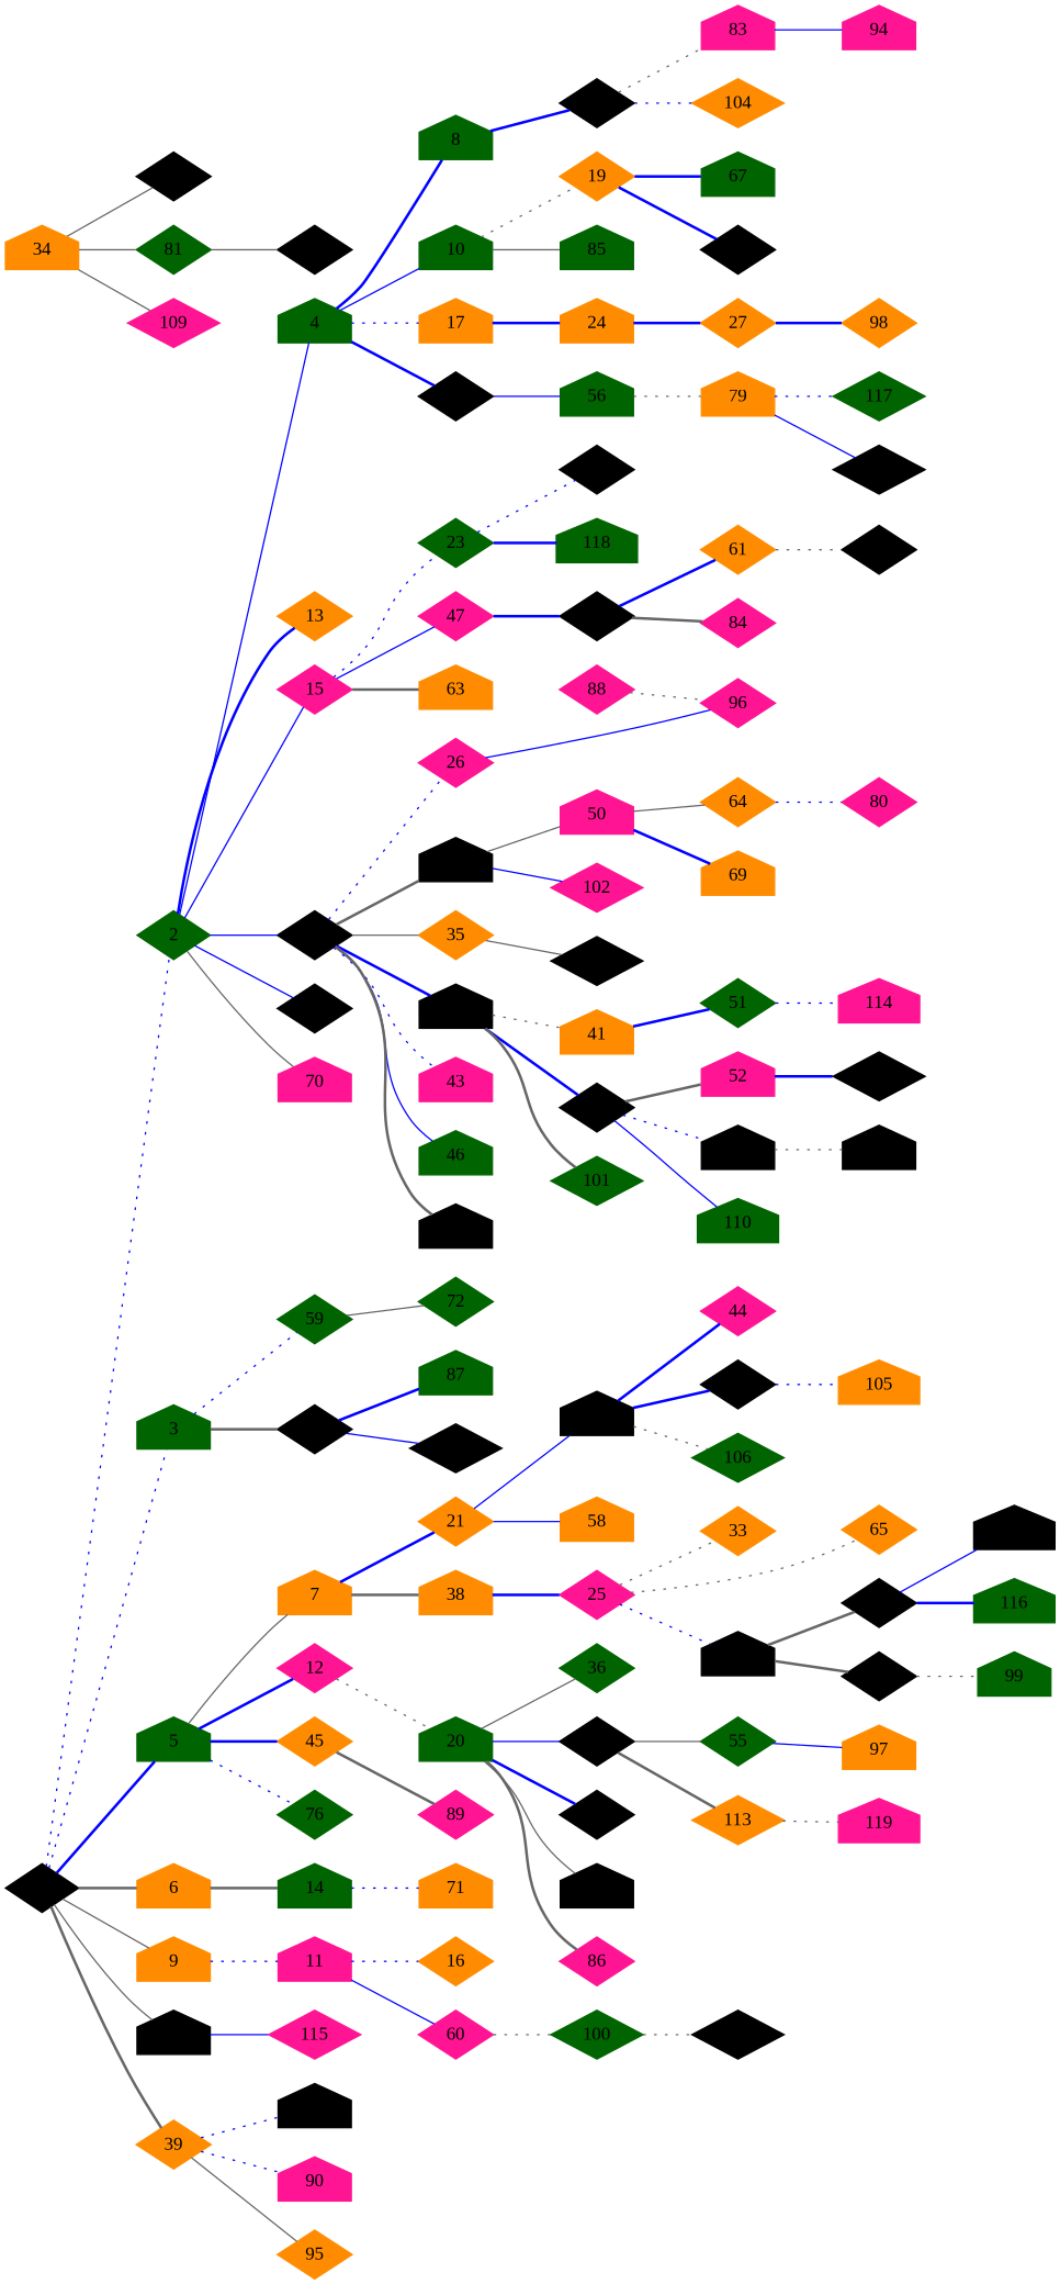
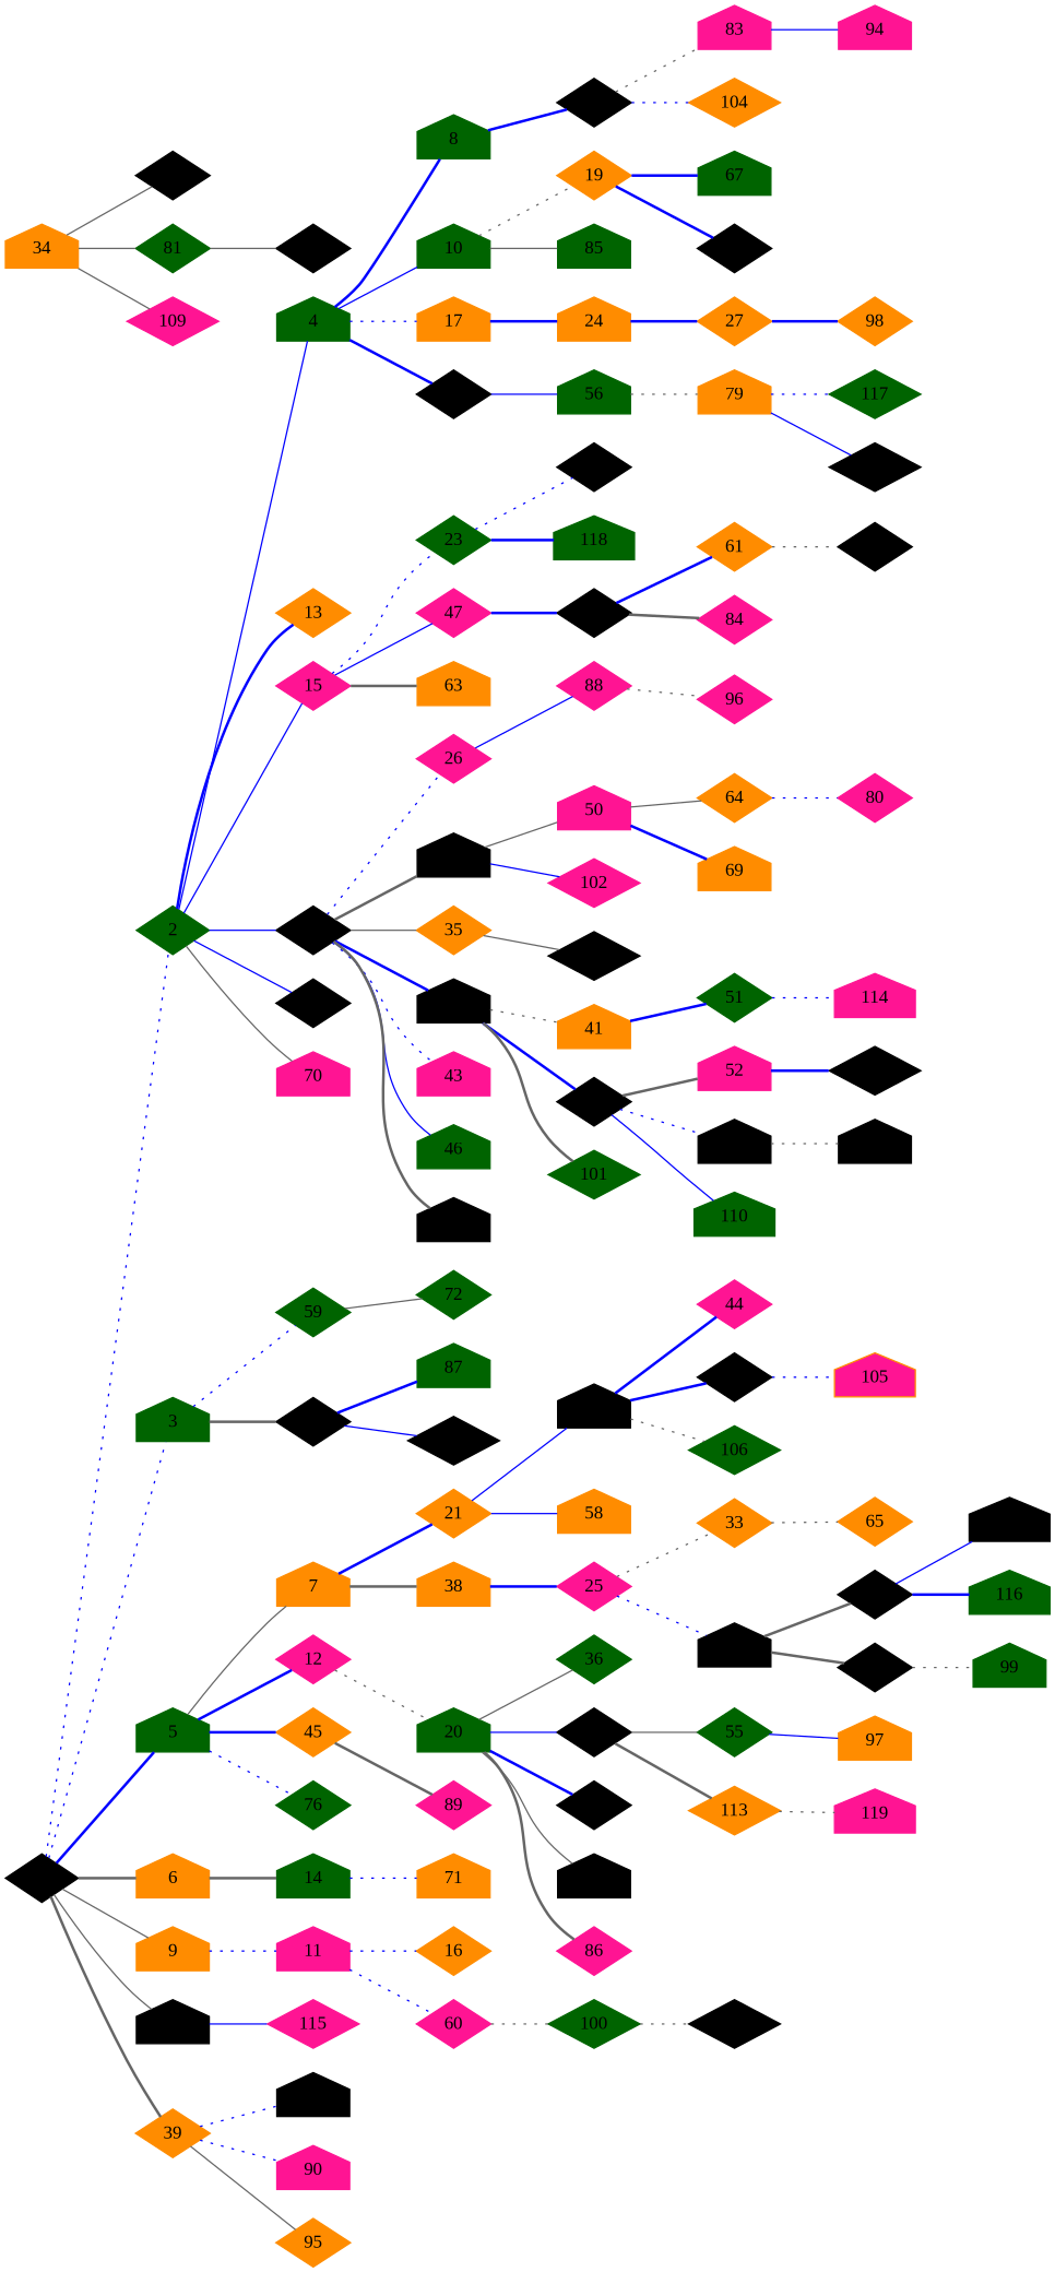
  graph {
    fontname="Liberation Serif"
    rankdir=LR
    node [color=black fontname="Liberation Serif" shape=diamond style=filled]
    edge [color=blue fontname="Liberation Serif" style=bold]
    2 [color=darkgreen]
    1
    3 [color=darkgreen shape=house]
    5 [color=darkgreen shape=house]
    6 [color=darkorange shape=house]
    9 [color=darkorange shape=house]
    18 [shape=house]
    39 [color=darkorange]
    4 [color=darkgreen shape=house]
    13 [color=darkorange]
    15 [color=deeppink]
    22
    32
    70 [color=deeppink shape=house]
    59 [color=darkgreen]
    73
    7 [color=darkorange shape=house]
    12 [color=deeppink]
    45 [color=darkorange]
    76 [color=darkgreen]
    14 [color=darkgreen shape=house]
    11 [color=deeppink shape=house]
    115 [color=deeppink]
    75 [shape=house]
    90 [color=deeppink shape=house]
    95 [color=darkorange]
    8 [color=darkgreen shape=house]
    10 [color=darkgreen shape=house]
    17 [color=darkorange shape=house]
    29
    23 [color=darkgreen]
    47 [color=deeppink]
    63 [color=darkorange shape=house]
    26 [color=deeppink]
    31 [shape=house]
    35 [color=darkorange]
    37 [shape=house]
    43 [color=deeppink shape=house]
    46 [color=darkgreen shape=house]
    74 [shape=house]
    72 [color=darkgreen]
    87 [color=darkgreen shape=house]
    103
    30
    19 [color=darkorange]
    85 [color=darkgreen shape=house]
    24 [color=darkorange shape=house]
    56 [color=darkgreen shape=house]
    21 [color=darkorange]
    38 [color=darkorange shape=house]
    20 [color=darkgreen shape=house]
    89 [color=deeppink]
    71 [color=darkorange shape=house]
    28 [shape=house]
    58 [color=darkorange shape=house]
    25 [color=deeppink]
    83 [color=deeppink shape=house]
    104 [color=darkorange]
    16 [color=darkorange]
    60 [color=deeppink]
    67 [color=darkgreen shape=house]
    93
    100 [color=darkgreen]
    36 [color=darkgreen]
    54
    57
    68 [shape=house]
    86 [color=deeppink]
    33 [color=darkorange]
    40 [shape=house]
    53
    118 [color=darkgreen shape=house]
    49
    27 [color=darkorange]
    55 [color=darkgreen]
    113 [color=darkorange]
    44 [color=deeppink]
    92
    106 [color=darkgreen]
    88 [color=deeppink]
    50 [color=deeppink shape=house]
    102 [color=deeppink]
    111
    41 [color=darkorange shape=house]
    42
    101 [color=darkgreen]
    98 [color=darkorange]
    65 [color=darkorange]
    48
    66
    96 [color=deeppink]
-   105 [color=darkorange shape=house]
+   105 [color=darkorange shape=house fillcolor=deeppink]
    79 [color=darkorange shape=house]
    94 [color=deeppink shape=house]
    64 [color=darkorange]
    69 [color=darkorange shape=house]
    34 [color=darkorange shape=house]
    77
    81 [color=darkgreen]
    109 [color=deeppink]
    91
    51 [color=darkgreen]
    52 [color=deeppink shape=house]
    62 [shape=house]
    110 [color=darkgreen shape=house]
    107 [shape=house]
    116 [color=darkgreen shape=house]
    99 [color=darkgreen shape=house]
    114 [color=deeppink shape=house]
    112
    78 [shape=house]
    61 [color=darkorange]
    84 [color=deeppink]
    82
    80 [color=deeppink]
    97 [color=darkorange shape=house]
    119 [color=deeppink shape=house]
    117 [color=darkgreen]
    120
    108
    2 -- 4 [style=solid]
    2 -- 13
    2 -- 15 [style=solid]
    2 -- 22 [style=solid]
    2 -- 32 [style=solid]
    2 -- 70 [color=gray40 style=solid]
    1 -- 2 [style=dotted]
    1 -- 3 [style=dotted]
    1 -- 5
    1 -- 6 [color=gray40]
    1 -- 9 [color=gray40 style=solid]
    1 -- 18 [color=gray40 style=solid]
    1 -- 39 [color=gray40]
    3 -- 59 [style=dotted]
    3 -- 73 [color=gray40]
    5 -- 7 [color=gray40 style=solid]
    5 -- 12
    5 -- 45
    5 -- 76 [style=dotted]
    6 -- 14 [color=gray40]
    9 -- 11 [style=dotted]
    18 -- 115 [style=solid]
    39 -- 75 [style=dotted]
    39 -- 90 [style=dotted]
    39 -- 95 [color=gray40 style=solid]
    4 -- 8
    4 -- 10 [style=solid]
    4 -- 17 [style=dotted]
    4 -- 29
    15 -- 23 [style=dotted]
    15 -- 47 [style=solid]
    15 -- 63 [color=gray40]
    22 -- 26 [style=dotted]
    22 -- 31 [color=gray40]
    22 -- 35 [color=gray40 style=solid]
    22 -- 37
    22 -- 43 [style=dotted]
    22 -- 46 [style=solid]
    22 -- 74 [color=gray40]
    59 -- 72 [color=gray40 style=solid]
    73 -- 87
    73 -- 103 [style=solid]
    7 -- 21
    7 -- 38 [color=gray40]
    12 -- 20 [color=gray40 style=dotted]
    45 -- 89 [color=gray40]
    14 -- 71 [style=dotted]
    11 -- 16 [style=dotted]
-   11 -- 60 [style=solid]
+   11 -- 60 [style=dotted]
    8 -- 30
    10 -- 19 [color=gray40 style=dotted]
    10 -- 85 [color=gray40 style=solid]
    17 -- 24
    29 -- 56 [style=solid]
    23 -- 53 [style=dotted]
    23 -- 118
    47 -- 49
-   26 -- 96 [style=solid]
+   26 -- 88 [style=solid]
    31 -- 50 [color=gray40 style=solid]
    31 -- 102 [style=solid]
    35 -- 111 [color=gray40 style=solid]
    37 -- 41 [color=gray40 style=dotted]
    37 -- 42
    37 -- 101 [color=gray40]
    30 -- 83 [color=gray40 style=dotted]
    30 -- 104 [style=dotted]
    19 -- 67
    19 -- 93
    24 -- 27
    56 -- 79 [color=gray40 style=dotted]
    21 -- 28 [style=solid]
    21 -- 58 [style=solid]
    38 -- 25
    20 -- 36 [color=gray40 style=solid]
    20 -- 54 [style=solid]
    20 -- 57
    20 -- 68 [color=gray40 style=solid]
    20 -- 86 [color=gray40]
    28 -- 44
    28 -- 92
    28 -- 106 [color=gray40 style=dotted]
    25 -- 33 [color=gray40 style=dotted]
    25 -- 40 [style=dotted]
    83 -- 94 [style=solid]
    60 -- 100 [color=gray40 style=dotted]
    100 -- 108 [color=gray40 style=dotted]
    54 -- 55 [color=gray40 style=solid]
    54 -- 113 [color=gray40]
-   25 -- 65 [color=gray40 style=dotted]
+   33 -- 65 [color=gray40 style=dotted]
    40 -- 48 [color=gray40]
    40 -- 66 [color=gray40]
    49 -- 61
    49 -- 84 [color=gray40]
    27 -- 98
    55 -- 97 [style=solid]
    113 -- 119 [color=gray40 style=dotted]
    92 -- 105 [style=dotted]
    88 -- 96 [color=gray40 style=dotted]
    50 -- 64 [color=gray40 style=solid]
    50 -- 69
    41 -- 51
    42 -- 52 [color=gray40]
    42 -- 62 [style=dotted]
    42 -- 110 [style=solid]
    48 -- 107 [style=solid]
    48 -- 116
    66 -- 99 [color=gray40 style=dotted]
    79 -- 117 [style=dotted]
    79 -- 120 [style=solid]
    64 -- 80 [style=dotted]
    34 -- 77 [color=gray40 style=solid]
    34 -- 81 [color=gray40 style=solid]
    34 -- 109 [color=gray40 style=solid]
    81 -- 91 [color=gray40 style=solid]
    51 -- 114 [style=dotted]
    52 -- 112
    62 -- 78 [color=gray40 style=dotted]
    61 -- 82 [color=gray40 style=dotted]
  }
